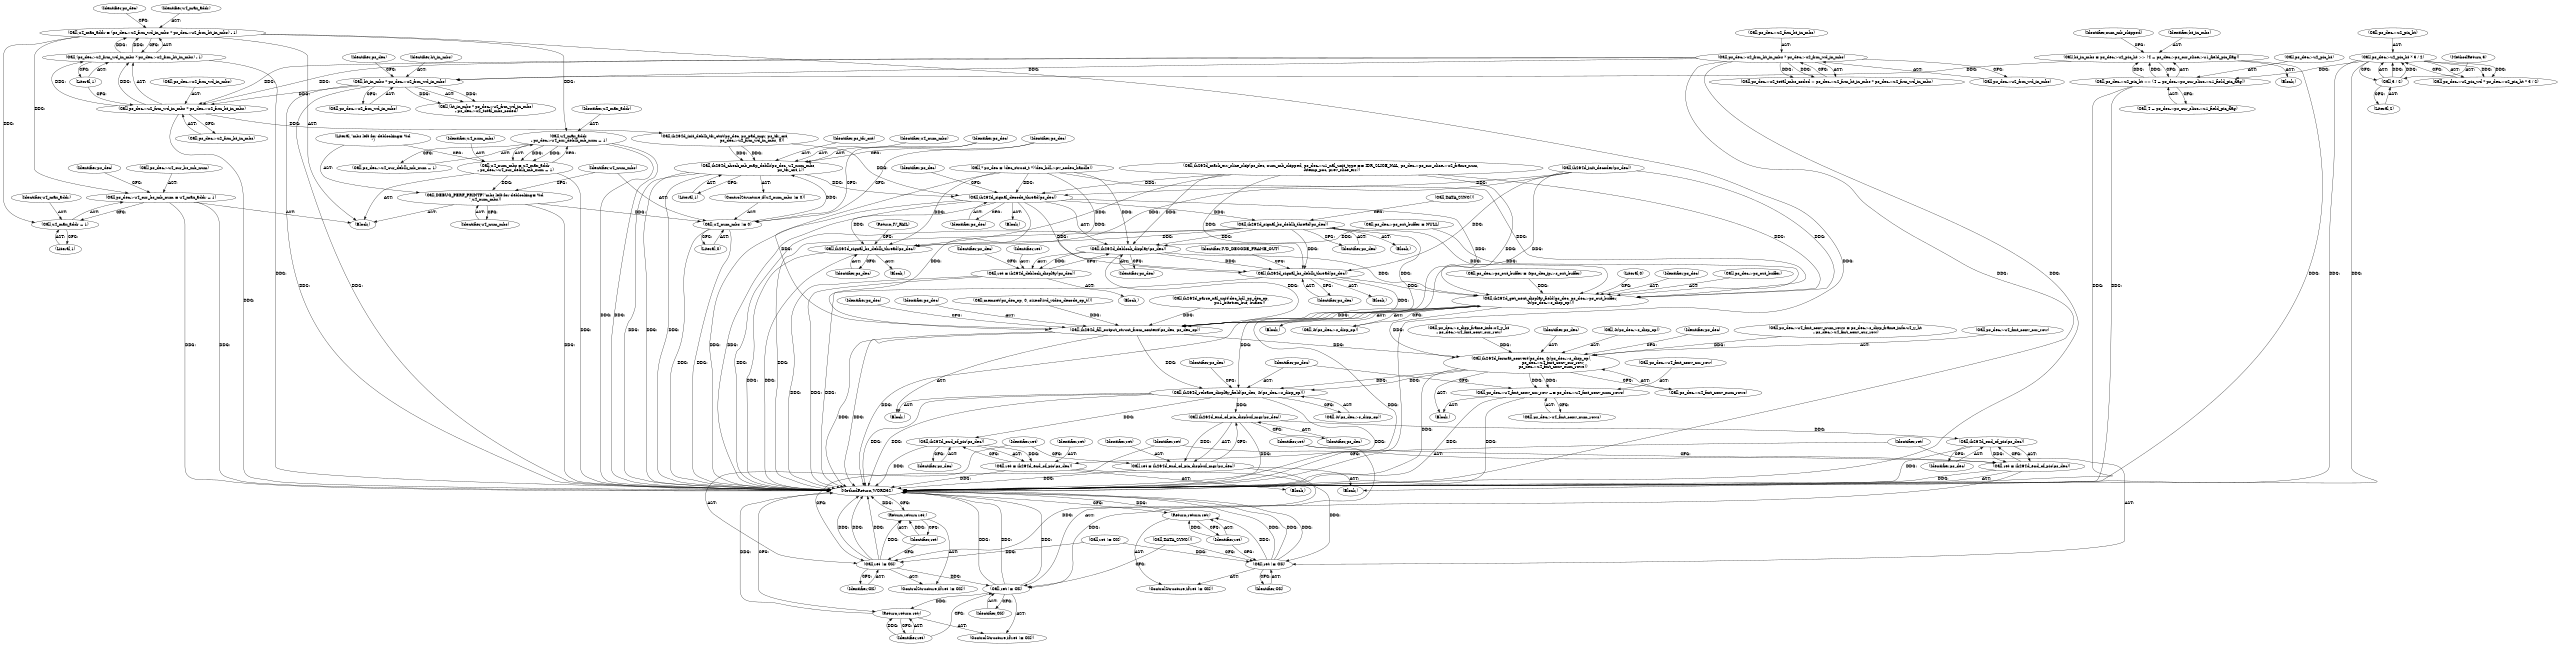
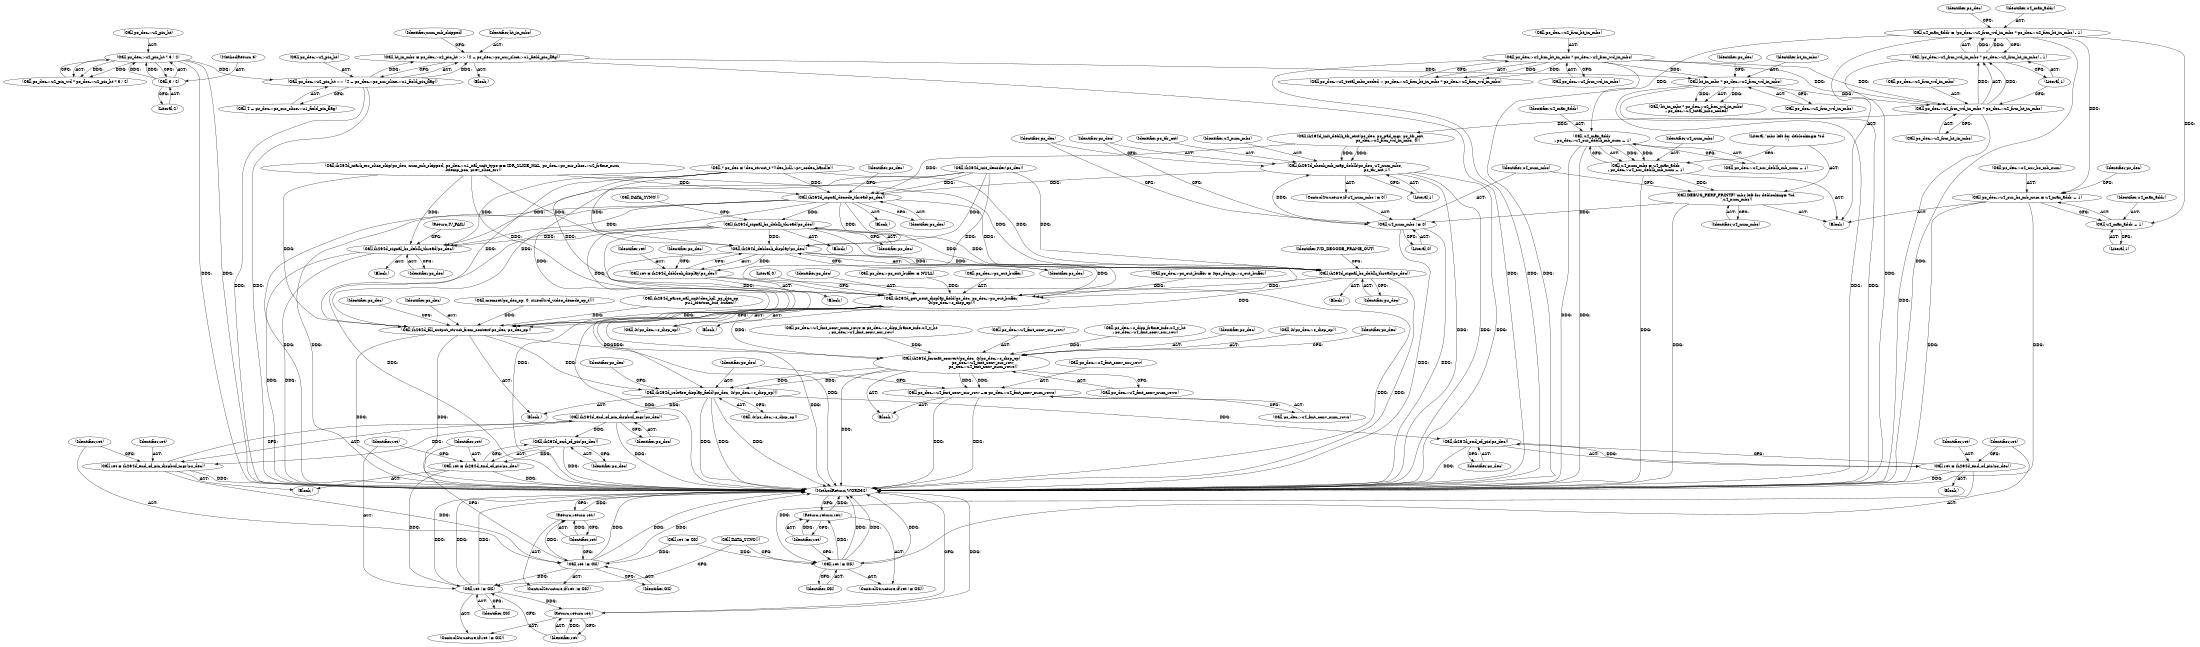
  digraph {
    n1 [label="(Call,u4_max_addr = (ps_dec->u2_frm_wd_in_mbs * ps_dec->u2_frm_ht_in_mbs) - 1)"]
    n2 [label="(Call,(ps_dec->u2_frm_wd_in_mbs * ps_dec->u2_frm_ht_in_mbs) - 1)"]
    n3 [label="(Call,ps_dec->u4_cur_bs_mb_num = u4_max_addr + 1)"]
    n4 [label="(Call,u4_max_addr + 1)"]
    n5 [label="(Call,u4_max_addr\n - ps_dec->u4_cur_deblk_mb_num + 1)"]
    n6 [label="(MethodReturn,WORD32)"]
    n7 [label="(Block,)"]
    n8 [label="(Literal,1)"]
    n9 [label="(Literal,1)"]
    n10 [label="(Call,u4_num_mbs = u4_max_addr\n - ps_dec->u4_cur_deblk_mb_num + 1)"]
    n11 [label="(Call,ps_dec->u4_cur_deblk_mb_num + 1)"]
    n12 [label="(Return,return ret;)"]
    n13 [label="(Return,return ret;)"]
    n14 [label="(Return,return ret;)"]
    n15 [label="(Call,ps_dec->u2_frm_wd_in_mbs * ps_dec->u2_frm_ht_in_mbs)"]
    n16 [label="(Call,ps_dec->u2_frm_ht_in_mbs)"]
    n17 [label="(Call,ih264d_init_deblk_tfr_ctxt(ps_dec, ps_pad_mgr, ps_tfr_cxt,\n                                           ps_dec->u2_frm_wd_in_mbs, 0))"]
    n18 [label="(Call,ih264d_check_mb_map_deblk(ps_dec, u4_num_mbs,\n                                                   ps_tfr_cxt,1))"]
    n19 [label="(Call,ih264d_signal_decode_thread(ps_dec))"]
    n20 [label="(Call,ps_dec->u2_frm_ht_in_mbs * ps_dec->u2_frm_wd_in_mbs)"]
    n21 [label="(Call,ht_in_mbs * ps_dec->u2_frm_wd_in_mbs)"]
    n22 [label="(Call,ps_dec->u2_total_mbs_coded < ps_dec->u2_frm_ht_in_mbs * ps_dec->u2_frm_wd_in_mbs)"]
    n23 [label="(Call,ps_dec->u2_frm_wd_in_mbs)"]
    n24 [label="(Call,(ht_in_mbs * ps_dec->u2_frm_wd_in_mbs)\n - ps_dec->u2_total_mbs_coded)"]
    n25 [label="(Call,ps_dec->u2_frm_wd_in_mbs)"]
    n26 [label="(Call,ht_in_mbs = ps_dec->u2_pic_ht >> (4 + ps_dec->ps_cur_slice->u1_field_pic_flag))"]
    n27 [label="(Call,ps_dec->u2_pic_ht >> (4 + ps_dec->ps_cur_slice->u1_field_pic_flag))"]
    n28 [label="(Block,)"]
    n29 [label="(Call,4 + ps_dec->ps_cur_slice->u1_field_pic_flag)"]
    n30 [label="(Call,ps_dec->u2_pic_ht * 3 / 2)"]
    n31 [label="(Call,3 / 2)"]
    n32 [label="(Call,ps_dec->u2_pic_wd * ps_dec->u2_pic_ht * 3 / 2)"]
    n33 [label="(Literal,2)"]
    n34 [label="(Call,DEBUG_PERF_PRINTF(\"mbs left for deblocking= %d \n\",u4_num_mbs))"]
    n35 [label="(Call,u4_num_mbs != 0)"]
    n36 [label="(Identifier,u4_num_mbs)"]
    n37 [label="(Literal,0)"]
    n38 [label="(ControlStructure,if(u4_num_mbs != 0))"]
    n39 [label="(Literal,1)"]
    n40 [label="(Call,ih264d_signal_bs_deblk_thread(ps_dec))"]
    n41 [label="(Call,ih264d_signal_bs_deblk_thread(ps_dec))"]
    n42 [label="(Call,ih264d_deblock_display(ps_dec))"]
    n43 [label="(Call,ih264d_signal_bs_deblk_thread(ps_dec))"]
    n44 [label="(Call,ih264d_get_next_display_field(ps_dec, ps_dec->ps_out_buffer,\n &(ps_dec->s_disp_op)))"]
    n45 [label="(Call,ih264d_fill_output_struct_from_context(ps_dec, ps_dec_op))"]
    n46 [label="(Block,)"]
    n47 [label="(Identifier,ps_dec)"]
    n48 [label="(Identifier,ps_dec)"]
    n49 [label="(Block,)"]
    n50 [label="(Identifier,ps_dec)"]
    n51 [label="(Block,)"]
    n52 [label="(Call,ret = ih264d_deblock_display(ps_dec))"]
    n53 [label="(Identifier,ps_dec)"]
    n54 [label="(Identifier,ps_dec)"]
    n55 [label="(Block,)"]
    n56 [label="(Call,ih264d_format_convert(ps_dec, &(ps_dec->s_disp_op),\n                                  ps_dec->u4_fmt_conv_cur_row,\n                                  ps_dec->u4_fmt_conv_num_rows))"]
    n57 [label="(Call,ih264d_release_display_field(ps_dec, &(ps_dec->s_disp_op)))"]
    n58 [label="(Call,&(ps_dec->s_disp_op))"]
    n59 [label="(Block,)"]
    n60 [label="(Block,)"]
    n61 [label="(Block,)"]
    n62 [label="(Call,ps_dec->u4_fmt_conv_cur_row += ps_dec->u4_fmt_conv_num_rows)"]
    n63 [label="(Call,ps_dec->u4_fmt_conv_num_rows)"]
    n64 [label="(Block,)"]
    n65 [label="(Call,ih264d_end_of_pic_dispbuf_mgr(ps_dec))"]
    n66 [label="(Call,ih264d_end_of_pic(ps_dec))"]
    n67 [label="(Call,&(ps_dec->s_disp_op))"]
    n68 [label="(Call,ps_dec->u4_fmt_conv_num_rows)"]
    n69 [label="(Call,ret = ih264d_end_of_pic_dispbuf_mgr(ps_dec))"]
    n70 [label="(Call,ih264d_end_of_pic(ps_dec))"]
    n71 [label="(Identifier,ps_dec)"]
    n72 [label="(Call,ret = ih264d_end_of_pic(ps_dec))"]
    n73 [label="(Identifier,ps_dec)"]
    n74 [label="(Call,ret != OK)"]
    n75 [label="(Block,)"]
    n76 [label="(Call,ret = ih264d_end_of_pic(ps_dec))"]
    n77 [label="(Identifier,ps_dec)"]
    n78 [label="(Call,ret != OK)"]
    n79 [label="(Identifier,OK)"]
    n80 [label="(ControlStructure,if(ret != OK))"]
    n81 [label="(Identifier,ret)"]
    n82 [label="(Identifier,OK)"]
    n83 [label="(ControlStructure,if(ret != OK))"]
    n84 [label="(Identifier,ret)"]
    n85 [label="(Call,ret != OK)"]
    n86 [label="(Block,)"]
    n87 [label="(ControlStructure,if(ret != OK))"]
    n88 [label="(Identifier,OK)"]
    n89 [label="(Identifier,ret)"]
    n90 [label="(Identifier,ret)"]
    n91 [label="(Call,DATA_SYNC())"]
    n92 [label="(Return,IV_FAIL)"]
    n93 [label="(Call,ps_dec->ps_out_buffer = &ps_dec_ip->s_out_buffer)"]
    n94 [label="(Call,ps_dec->s_disp_frame_info.u4_y_ht\n - ps_dec->u4_fmt_conv_cur_row)"]
    n95 [label="(Call,ps_dec->u2_pic_ht)"]
    n96 [label="(Identifier,ps_dec)"]
    n97 [label="(Identifier,ps_dec)"]
    n98 [label="(Call,* ps_dec = (dec_struct_t *)(dec_hdl->pv_codec_handle))"]
    n99 [label="(Literal,0)"]
    n100 [label="(Identifier,ps_dec)"]
    n101 [label="(Identifier,u4_num_mbs)"]
    n102 [label="(Identifier,ps_dec)"]
    n103 [label="(Identifier,ret)"]
    n104 [label="(Identifier,ps_dec)"]
    n105 [label="(Call,ps_dec->u2_frm_wd_in_mbs)"]
    n106 [label="(Identifier,ht_in_mbs)"]
    n107 [label="(Identifier,ps_dec)"]
    n108 [label="(Identifier,num_mb_skipped)"]
    n109 [label="(Identifier,IVD_DECODE_FRAME_OUT)"]
    n110 [label="(Identifier,ret)"]
    n111 [label="(Identifier,ps_dec)"]
    n112 [label="(Call,ps_dec->u4_cur_bs_mb_num)"]
    n113 [label="(Identifier,ht_in_mbs)"]
    n114 [label="(Call,&(ps_dec->s_disp_op))"]
    n115 [label="(MethodReturn,3)"]
    n116 [label="(Call,ps_dec->u4_fmt_conv_cur_row)"]
    n117 [label="(Identifier,ps_dec)"]
    n118 [label="(Identifier,ps_dec)"]
    n119 [label="(Call,ps_dec->u4_fmt_conv_num_rows = ps_dec->s_disp_frame_info.u4_y_ht\n - ps_dec->u4_fmt_conv_cur_row)"]
    n120 [label="(Identifier,u4_max_addr)"]
    n121 [label="(Call,ps_dec->u2_frm_ht_in_mbs)"]
    n122 [label="(Call,ps_dec->u2_pic_ht)"]
    n123 [label="(Literal,\"mbs left for deblocking= %d \n\")"]
    n124 [label="(Identifier,ret)"]
    n125 [label="(Identifier,ps_tfr_cxt)"]
    n126 [label="(Identifier,ps_dec)"]
    n127 [label="(Identifier,u4_num_mbs)"]
    n128 [label="(Identifier,ps_dec)"]
    n129 [label="(Identifier,ps_dec)"]
    n130 [label="(Identifier,ps_dec)"]
    n131 [label="(Identifier,ret)"]
    n132 [label="(Identifier,u4_num_mbs)"]
    n133 [label="(Identifier,ret)"]
    n134 [label="(Identifier,ps_dec)"]
    n135 [label="(Call,ih264d_mark_err_slice_skip(ps_dec, num_mb_skipped, ps_dec->u1_nal_unit_type == IDR_SLICE_NAL, ps_dec->ps_cur_slice->u2_frame_num,\n &temp_poc, prev_slice_err))"]
    n136 [label="(Call,ps_dec->u4_fmt_conv_cur_row)"]
    n137 [label="(Call,ps_dec->ps_out_buffer = NULL)"]
    n138 [label="(Call,ps_dec->ps_out_buffer)"]
    n139 [label="(Call,DATA_SYNC())"]
    n140 [label="(Call,memset(ps_dec_op, 0, sizeof(ivd_video_decode_op_t)))"]
    n141 [label="(Call,ret != OK)"]
    n142 [label="(Call,ih264d_parse_nal_unit(dec_hdl, ps_dec_op,\n                              pu1_bitstrm_buf, buflen))"]
    n143 [label="(Call,ih264d_init_decoder(ps_dec))"]
    n144 [label="(Identifier,u4_max_addr)"]
    n145 [label="(Identifier,ret)"]
    n146 [label="(Identifier,u4_max_addr)"]
    n1 -> n2 [label="CFG: "]
    n1 -> n3 [label="DDG: "]
    n1 -> n4 [label="DDG: "]
    n1 -> n5 [label="DDG: "]
    n1 -> n6 [label="DDG: "]
    n1 -> n7 [label="AST: "]
    n2 -> n1 [label="AST: "]
    n2 -> n1 [label="DDG: "]
    n2 -> n1 [label="DDG: "]
    n2 -> n6 [label="DDG: "]
    n2 -> n8 [label="CFG: "]
    n3 -> n4 [label="CFG: "]
    n3 -> n6 [label="DDG: "]
    n3 -> n6 [label="DDG: "]
    n3 -> n7 [label="AST: "]
    n4 -> n3 [label="AST: "]
    n4 -> n9 [label="CFG: "]
    n5 -> n6 [label="DDG: "]
    n5 -> n6 [label="DDG: "]
    n5 -> n10 [label="AST: "]
    n5 -> n10 [label="DDG: "]
    n5 -> n10 [label="DDG: "]
    n5 -> n11 [label="CFG: "]
    n6 -> n12 [label="CFG: "]
    n6 -> n13 [label="CFG: "]
    n6 -> n14 [label="CFG: "]
    n8 -> n2 [label="AST: "]
    n8 -> n15 [label="CFG: "]
    n9 -> n4 [label="AST: "]
    n10 -> n5 [label="CFG: "]
    n10 -> n6 [label="DDG: "]
    n10 -> n7 [label="AST: "]
    n10 -> n34 [label="DDG: "]
    n11 -> n5 [label="AST: "]
    n12 -> n6 [label="DDG: "]
    n12 -> n80 [label="AST: "]
    n12 -> n81 [label="CFG: "]
    n13 -> n6 [label="DDG: "]
    n13 -> n83 [label="AST: "]
    n13 -> n84 [label="CFG: "]
    n14 -> n6 [label="DDG: "]
    n14 -> n87 [label="AST: "]
    n14 -> n89 [label="CFG: "]
    n15 -> n2 [label="AST: "]
    n15 -> n2 [label="DDG: "]
    n15 -> n2 [label="DDG: "]
    n15 -> n6 [label="DDG: "]
    n15 -> n16 [label="CFG: "]
    n15 -> n17 [label="DDG: "]
    n16 -> n15 [label="AST: "]
    n17 -> n18 [label="DDG: "]
    n17 -> n18 [label="DDG: "]
    n17 -> n19 [label="DDG: "]
    n18 -> n6 [label="DDG: "]
    n18 -> n6 [label="DDG: "]
    n18 -> n6 [label="DDG: "]
    n18 -> n19 [label="DDG: "]
    n18 -> n38 [label="AST: "]
    n18 -> n39 [label="CFG: "]
    n19 -> n6 [label="DDG: "]
    n19 -> n6 [label="DDG: "]
    n19 -> n40 [label="DDG: "]
    n19 -> n41 [label="DDG: "]
-   n19 -> n42 [label="AST: "]
+   n19 -> n42 [label="DDG: "]
    n19 -> n43 [label="DDG: "]
    n19 -> n44 [label="DDG: "]
    n19 -> n45 [label="DDG: "]
    n19 -> n46 [label="AST: "]
    n19 -> n47 [label="CFG: "]
    n20 -> n6 [label="DDG: "]
    n20 -> n6 [label="DDG: "]
    n20 -> n15 [label="DDG: "]
    n20 -> n15 [label="DDG: "]
    n20 -> n21 [label="DDG: "]
    n20 -> n22 [label="AST: "]
    n20 -> n22 [label="DDG: "]
    n20 -> n22 [label="DDG: "]
    n20 -> n23 [label="CFG: "]
    n21 -> n6 [label="DDG: "]
    n21 -> n6 [label="DDG: "]
    n21 -> n15 [label="DDG: "]
    n21 -> n24 [label="AST: "]
    n21 -> n24 [label="DDG: "]
    n21 -> n24 [label="DDG: "]
    n21 -> n25 [label="CFG: "]
    n22 -> n20 [label="CFG: "]
    n23 -> n20 [label="AST: "]
    n25 -> n21 [label="AST: "]
    n26 -> n6 [label="DDG: "]
    n26 -> n21 [label="DDG: "]
    n26 -> n27 [label="CFG: "]
    n26 -> n28 [label="AST: "]
    n27 -> n6 [label="DDG: "]
    n27 -> n6 [label="DDG: "]
    n27 -> n26 [label="AST: "]
    n27 -> n26 [label="DDG: "]
    n27 -> n26 [label="DDG: "]
    n27 -> n29 [label="CFG: "]
    n29 -> n27 [label="AST: "]
    n30 -> n6 [label="DDG: "]
    n30 -> n6 [label="DDG: "]
    n30 -> n27 [label="DDG: "]
    n30 -> n31 [label="CFG: "]
    n30 -> n32 [label="AST: "]
    n30 -> n32 [label="DDG: "]
    n30 -> n32 [label="DDG: "]
    n31 -> n30 [label="AST: "]
    n31 -> n30 [label="DDG: "]
    n31 -> n30 [label="DDG: "]
    n31 -> n33 [label="CFG: "]
    n32 -> n30 [label="CFG: "]
    n33 -> n31 [label="AST: "]
    n34 -> n6 [label="DDG: "]
    n34 -> n7 [label="AST: "]
    n34 -> n35 [label="DDG: "]
    n34 -> n36 [label="CFG: "]
    n35 -> n6 [label="DDG: "]
    n35 -> n6 [label="DDG: "]
    n35 -> n18 [label="DDG: "]
    n35 -> n37 [label="CFG: "]
    n36 -> n34 [label="AST: "]
    n37 -> n35 [label="AST: "]
    n38 -> n35 [label="AST: "]
    n39 -> n18 [label="AST: "]
    n40 -> n6 [label="DDG: "]
    n40 -> n6 [label="DDG: "]
    n40 -> n41 [label="DDG: "]
    n40 -> n42 [label="DDG: "]
    n40 -> n43 [label="DDG: "]
    n40 -> n44 [label="DDG: "]
    n40 -> n45 [label="DDG: "]
    n40 -> n48 [label="CFG: "]
    n40 -> n49 [label="AST: "]
    n41 -> n6 [label="DDG: "]
    n41 -> n6 [label="DDG: "]
    n41 -> n50 [label="CFG: "]
    n41 -> n51 [label="AST: "]
    n42 -> n43 [label="DDG: "]
    n42 -> n44 [label="DDG: "]
    n42 -> n45 [label="DDG: "]
    n42 -> n52 [label="AST: "]
    n42 -> n52 [label="DDG: "]
    n42 -> n53 [label="CFG: "]
    n43 -> n6 [label="DDG: "]
    n43 -> n44 [label="DDG: "]
    n43 -> n45 [label="DDG: "]
    n43 -> n54 [label="CFG: "]
    n43 -> n55 [label="AST: "]
    n44 -> n6 [label="DDG: "]
    n44 -> n6 [label="DDG: "]
    n44 -> n45 [label="DDG: "]
    n44 -> n56 [label="DDG: "]
    n44 -> n57 [label="DDG: "]
    n44 -> n58 [label="CFG: "]
    n44 -> n59 [label="AST: "]
    n45 -> n6 [label="DDG: "]
    n45 -> n6 [label="DDG: "]
    n45 -> n56 [label="DDG: "]
    n45 -> n57 [label="DDG: "]
    n45 -> n60 [label="AST: "]
    n47 -> n19 [label="AST: "]
    n48 -> n40 [label="AST: "]
    n50 -> n41 [label="AST: "]
    n52 -> n6 [label="DDG: "]
    n52 -> n6 [label="DDG: "]
    n52 -> n42 [label="CFG: "]
    n52 -> n61 [label="AST: "]
    n53 -> n42 [label="AST: "]
    n54 -> n43 [label="AST: "]
    n56 -> n6 [label="DDG: "]
    n56 -> n57 [label="DDG: "]
    n56 -> n57 [label="DDG: "]
    n56 -> n62 [label="DDG: "]
    n56 -> n62 [label="DDG: "]
    n56 -> n63 [label="CFG: "]
    n56 -> n64 [label="AST: "]
    n57 -> n6 [label="DDG: "]
    n57 -> n6 [label="DDG: "]
    n57 -> n6 [label="DDG: "]
    n57 -> n60 [label="AST: "]
    n57 -> n65 [label="DDG: "]
    n57 -> n66 [label="DDG: "]
    n57 -> n67 [label="CFG: "]
    n58 -> n44 [label="AST: "]
    n62 -> n6 [label="DDG: "]
    n62 -> n6 [label="DDG: "]
    n62 -> n64 [label="AST: "]
    n62 -> n68 [label="CFG: "]
    n63 -> n56 [label="AST: "]
    n65 -> n6 [label="DDG: "]
    n65 -> n69 [label="AST: "]
    n65 -> n69 [label="DDG: "]
    n65 -> n70 [label="DDG: "]
    n65 -> n71 [label="CFG: "]
    n66 -> n6 [label="DDG: "]
    n66 -> n72 [label="AST: "]
    n66 -> n72 [label="DDG: "]
    n66 -> n73 [label="CFG: "]
    n67 -> n57 [label="AST: "]
    n68 -> n62 [label="AST: "]
    n69 -> n6 [label="DDG: "]
    n69 -> n65 [label="CFG: "]
    n69 -> n74 [label="DDG: "]
    n69 -> n75 [label="AST: "]
    n70 -> n6 [label="DDG: "]
    n70 -> n76 [label="AST: "]
    n70 -> n76 [label="DDG: "]
    n70 -> n77 [label="CFG: "]
    n71 -> n65 [label="AST: "]
    n72 -> n6 [label="DDG: "]
    n72 -> n66 [label="CFG: "]
    n72 -> n85 [label="DDG: "]
    n72 -> n86 [label="AST: "]
    n73 -> n66 [label="AST: "]
    n74 -> n6 [label="DDG: "]
    n74 -> n6 [label="DDG: "]
    n74 -> n6 [label="DDG: "]
    n74 -> n12 [label="DDG: "]
    n74 -> n78 [label="DDG: "]
    n74 -> n79 [label="CFG: "]
    n74 -> n80 [label="AST: "]
    n76 -> n6 [label="DDG: "]
    n76 -> n70 [label="CFG: "]
    n76 -> n75 [label="AST: "]
    n76 -> n78 [label="DDG: "]
    n77 -> n70 [label="AST: "]
    n78 -> n6 [label="DDG: "]
    n78 -> n6 [label="DDG: "]
    n78 -> n6 [label="DDG: "]
    n78 -> n13 [label="DDG: "]
    n78 -> n82 [label="CFG: "]
    n78 -> n83 [label="AST: "]
    n79 -> n74 [label="AST: "]
    n81 -> n12 [label="AST: "]
    n81 -> n12 [label="DDG: "]
    n81 -> n74 [label="CFG: "]
    n82 -> n78 [label="AST: "]
    n84 -> n13 [label="AST: "]
    n84 -> n13 [label="DDG: "]
    n84 -> n78 [label="CFG: "]
    n85 -> n6 [label="DDG: "]
    n85 -> n6 [label="DDG: "]
    n85 -> n6 [label="DDG: "]
    n85 -> n14 [label="DDG: "]
    n85 -> n87 [label="AST: "]
    n85 -> n88 [label="CFG: "]
    n88 -> n85 [label="AST: "]
    n89 -> n14 [label="AST: "]
    n89 -> n14 [label="DDG: "]
    n89 -> n85 [label="CFG: "]
    n90 -> n76 [label="CFG: "]
    n90 -> n78 [label="AST: "]
    n91 -> n40 [label="CFG: "]
    n92 -> n41 [label="CFG: "]
    n93 -> n44 [label="DDG: "]
    n94 -> n56 [label="DDG: "]
    n95 -> n27 [label="AST: "]
    n96 -> n56 [label="AST: "]
    n97 -> n57 [label="AST: "]
    n97 -> n62 [label="CFG: "]
    n98 -> n19 [label="DDG: "]
    n98 -> n41 [label="DDG: "]
    n98 -> n42 [label="DDG: "]
    n98 -> n43 [label="DDG: "]
    n98 -> n44 [label="DDG: "]
    n98 -> n45 [label="DDG: "]
    n99 -> n44 [label="CFG: "]
    n100 -> n21 [label="CFG: "]
    n101 -> n18 [label="AST: "]
    n102 -> n45 [label="CFG: "]
    n103 -> n74 [label="CFG: "]
    n103 -> n76 [label="AST: "]
    n104 -> n44 [label="AST: "]
    n105 -> n15 [label="AST: "]
    n106 -> n26 [label="AST: "]
    n107 -> n57 [label="CFG: "]
    n108 -> n26 [label="CFG: "]
    n109 -> n43 [label="CFG: "]
    n110 -> n69 [label="AST: "]
    n111 -> n19 [label="CFG: "]
    n112 -> n3 [label="AST: "]
    n113 -> n21 [label="AST: "]
    n114 -> n56 [label="AST: "]
    n115 -> n31 [label="AST: "]
    n116 -> n62 [label="AST: "]
    n117 -> n18 [label="AST: "]
    n117 -> n35 [label="CFG: "]
    n118 -> n56 [label="CFG: "]
    n119 -> n56 [label="DDG: "]
    n120 -> n4 [label="AST: "]
    n121 -> n20 [label="AST: "]
    n122 -> n30 [label="AST: "]
    n123 -> n10 [label="CFG: "]
    n123 -> n34 [label="AST: "]
    n124 -> n72 [label="AST: "]
    n125 -> n18 [label="AST: "]
    n126 -> n3 [label="CFG: "]
    n127 -> n34 [label="CFG: "]
    n127 -> n35 [label="AST: "]
    n128 -> n45 [label="AST: "]
    n129 -> n52 [label="CFG: "]
    n130 -> n18 [label="CFG: "]
    n130 -> n35 [label="CFG: "]
    n131 -> n52 [label="AST: "]
    n132 -> n10 [label="AST: "]
    n133 -> n69 [label="CFG: "]
    n133 -> n74 [label="AST: "]
    n134 -> n1 [label="CFG: "]
    n135 -> n19 [label="DDG: "]
    n135 -> n41 [label="DDG: "]
    n135 -> n42 [label="DDG: "]
    n135 -> n43 [label="DDG: "]
    n135 -> n44 [label="DDG: "]
    n135 -> n45 [label="DDG: "]
    n136 -> n56 [label="AST: "]
    n137 -> n44 [label="DDG: "]
    n138 -> n44 [label="AST: "]
    n139 -> n78 [label="CFG: "]
    n139 -> n85 [label="CFG: "]
    n140 -> n45 [label="DDG: "]
    n141 -> n74 [label="DDG: "]
    n141 -> n85 [label="DDG: "]
    n142 -> n45 [label="DDG: "]
    n143 -> n19 [label="DDG: "]
    n143 -> n41 [label="DDG: "]
-   n137 -> n42 [label="DDG: "]
+   n143 -> n42 [label="DDG: "]
    n143 -> n43 [label="DDG: "]
    n143 -> n44 [label="DDG: "]
    n143 -> n45 [label="DDG: "]
    n144 -> n1 [label="AST: "]
    n145 -> n72 [label="CFG: "]
    n145 -> n85 [label="AST: "]
    n146 -> n5 [label="AST: "]
  }
